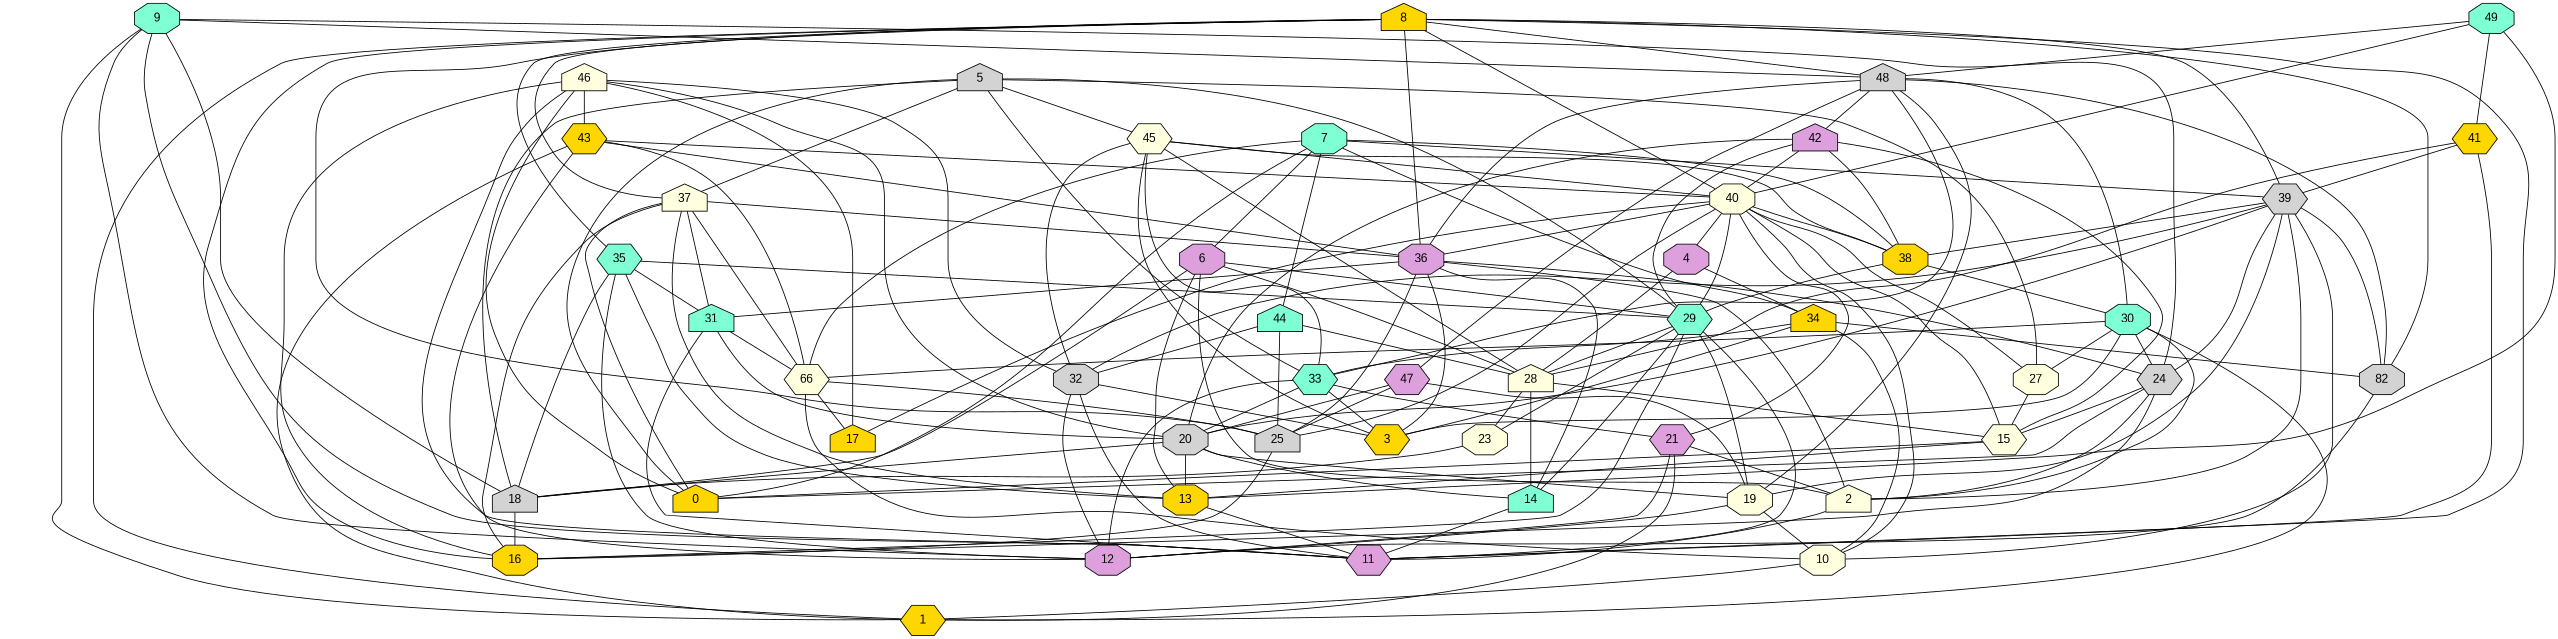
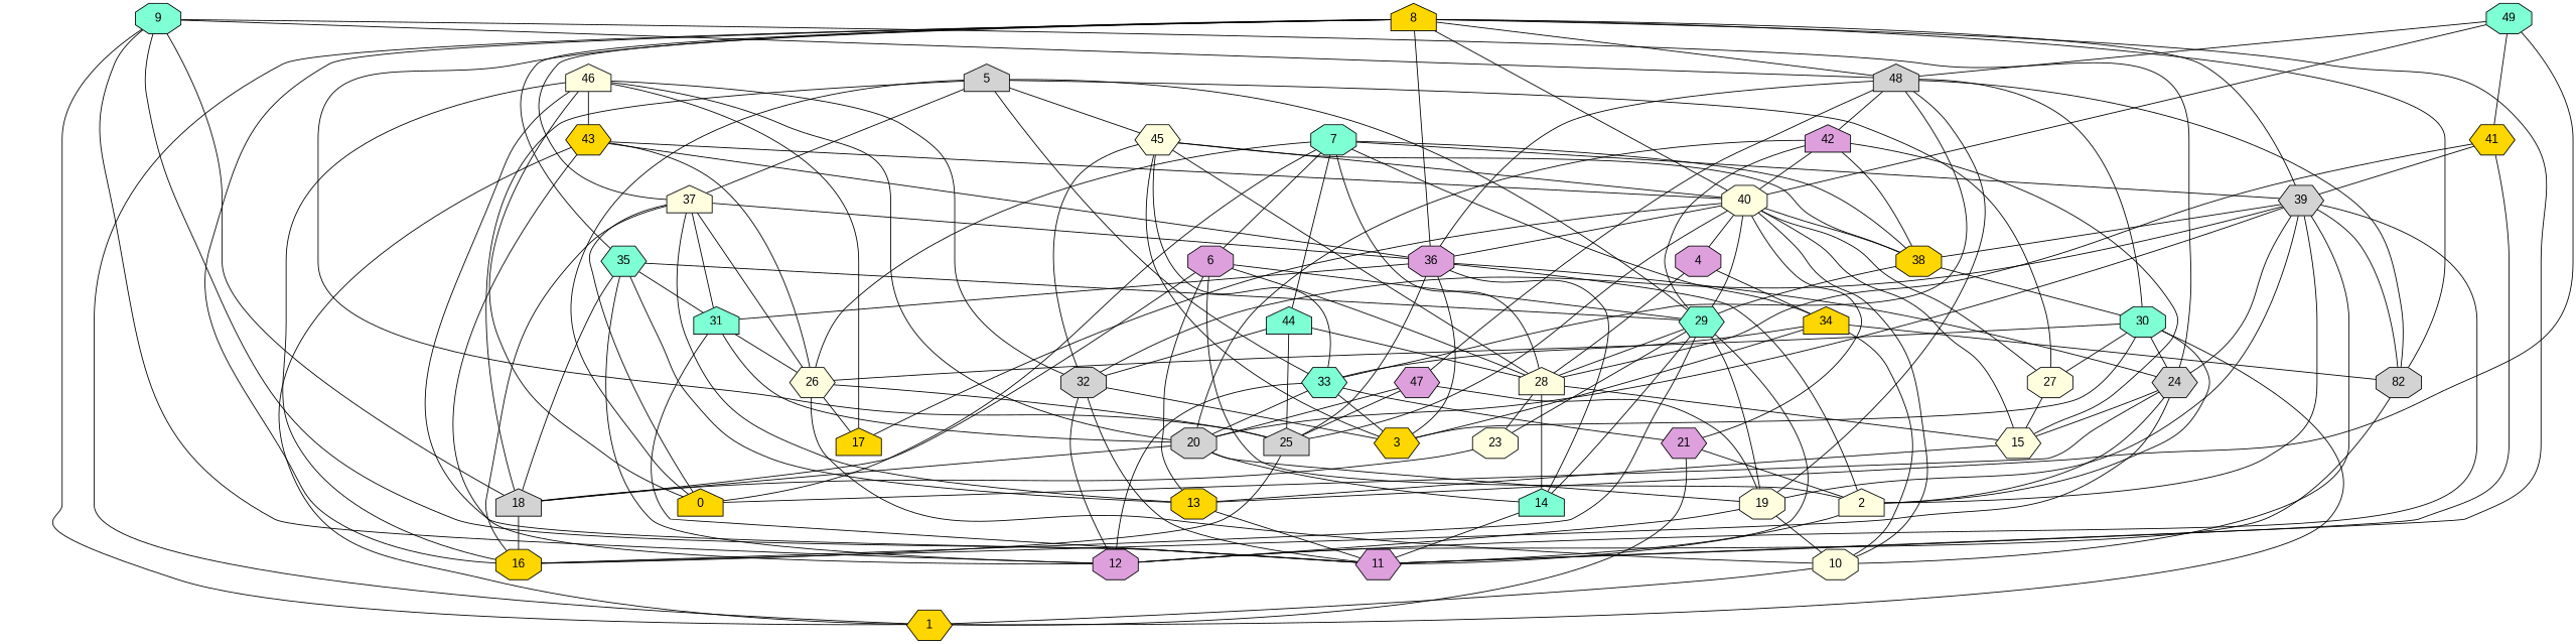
  digraph {
    fontname="Liberation Sans"
    node [fillcolor=lightyellow fontname="Liberation Sans" shape=octagon style=filled]
    edge [color=black dir=none fontname="Liberation Sans"]
    9 [fillcolor=aquamarine]
    1 [fillcolor=gold shape=hexagon]
    12 [fillcolor=plum]
    24 [fillcolor=lightgrey shape=hexagon]
    48 [fillcolor=lightgrey shape=house]
    11 [fillcolor=plum shape=hexagon]
    18 [fillcolor=lightgrey shape=house]
    15 [shape=hexagon]
    0 [fillcolor=gold shape=house]
    16 [fillcolor=gold]
    2 [shape=house]
    33 [fillcolor=aquamarine shape=hexagon]
    n13 [fillcolor=lightgrey label=82]
    36 [fillcolor=plum]
    47 [fillcolor=plum shape=hexagon]
    30 [fillcolor=aquamarine]
    42 [fillcolor=plum shape=house]
    19
    13 [fillcolor=gold]
    27
    35 [fillcolor=aquamarine shape=hexagon]
    31 [fillcolor=aquamarine shape=house]
    29 [fillcolor=aquamarine shape=hexagon]
    20 [fillcolor=lightgrey]
-   26 [shape=hexagon label=66]
+   26 [shape=hexagon]
    23
    14 [fillcolor=aquamarine shape=house]
    28 [shape=house]
    5 [fillcolor=lightgrey shape=house]
    37 [shape=house]
    45 [shape=hexagon]
    40
    38 [fillcolor=gold]
    32 [fillcolor=lightgrey]
    3 [fillcolor=gold shape=hexagon]
    21 [fillcolor=plum shape=hexagon]
    8 [fillcolor=gold shape=house]
    25 [fillcolor=lightgrey shape=house]
    39 [fillcolor=lightgrey shape=hexagon]
    17 [fillcolor=gold shape=house]
    10
    4 [fillcolor=plum]
    49 [fillcolor=aquamarine]
    41 [fillcolor=gold shape=hexagon]
    46 [shape=house]
    43 [fillcolor=gold shape=hexagon]
    34 [fillcolor=gold shape=house]
    7 [fillcolor=aquamarine]
    6 [fillcolor=plum]
    44 [fillcolor=aquamarine shape=house]
    subgraph sub_1 {
      9
      1
      12
      24
      48
      11
      18
      15
      0
      16
      2
      33
      n13
      36
      47
      30
      42
      19
      13
      27
      35
      31
      29
      20
      26
      23
      14
      28
      5
      37
      45
      40
      38
      32
      3
      21
      8
      25
      39
      17
      10
      4
      49
      41
      46
      43
      34
      7
      6
      44
    }
    9 -> 1
    9 -> 12
    9 -> 24
    9 -> 48
    9 -> 11
    9 -> 18
    24 -> 15
    24 -> 0
    24 -> 16
    24 -> 2
    48 -> 33
    48 -> n13
    48 -> 36
    48 -> 47
    48 -> 30
    48 -> 42
    48 -> 19
    18 -> 16
-   15 -> 0
    15 -> 13
    2 -> 11
    33 -> 12
    33 -> 20
    33 -> 3
    33 -> 21
    n13 -> 12
    36 -> 24
    36 -> 2
    36 -> 31
    36 -> 14
    36 -> 3
    36 -> 25
    47 -> 19
    47 -> 20
    47 -> 25
    30 -> 1
    30 -> 24
    30 -> 2
    30 -> 27
    30 -> 26
    30 -> 3
    42 -> 15
    42 -> 29
    42 -> 20
    42 -> 40
    42 -> 38
    19 -> 12
    19 -> 10
    13 -> 11
    27 -> 15
    35 -> 12
    35 -> 18
    35 -> 13
    35 -> 31
    35 -> 29
    31 -> 11
    31 -> 20
    31 -> 26
    29 -> 11
    29 -> 16
    29 -> 19
    29 -> 23
    29 -> 14
    29 -> 28
    20 -> 18
    20 -> 19
-   20 -> 13
    20 -> 14
    26 -> 25
    26 -> 17
    26 -> 10
    23 -> 18
    14 -> 11
    28 -> 15
    28 -> 23
    28 -> 14
    5 -> 18
    5 -> 0
    5 -> 33
    5 -> 27
    5 -> 29
    5 -> 37
    5 -> 45
    37 -> 0
    37 -> 16
    37 -> 36
    37 -> 13
    37 -> 31
    37 -> 26
    45 -> 33
    45 -> 28
    45 -> 40
    45 -> 38
    45 -> 32
    45 -> 3
    40 -> 15
    40 -> 36
    40 -> 27
    40 -> 29
    40 -> 38
    40 -> 21
    40 -> 25
    40 -> 17
    40 -> 10
    40 -> 4
    38 -> 30
    38 -> 29
    32 -> 12
    32 -> 11
    32 -> 3
    21 -> 1
-   21 -> 12
+   39 -> 12
    21 -> 2
    8 -> 1
    8 -> 48
    8 -> 11
    8 -> 16
    8 -> n13
    8 -> 36
    8 -> 35
    8 -> 37
    8 -> 40
    8 -> 25
    8 -> 39
    25 -> 16
    39 -> 24
    39 -> 2
    39 -> n13
    39 -> 19
    39 -> 20
    39 -> 38
    39 -> 32
    39 -> 10
    10 -> 1
    4 -> 28
    4 -> 34
    49 -> 48
    49 -> 13
    49 -> 40
    49 -> 41
    41 -> 11
    41 -> 28
    41 -> 39
    46 -> 11
    46 -> 0
    46 -> 16
    46 -> 20
    46 -> 32
    46 -> 17
    46 -> 43
    43 -> 1
    43 -> 12
    43 -> 36
    43 -> 26
    43 -> 40
    34 -> 33
    34 -> n13
    34 -> 3
    34 -> 10
    7 -> 0
    7 -> 26
+   7 -> 28
    7 -> 38
    7 -> 39
    7 -> 34
    7 -> 6
    7 -> 44
    6 -> 18
    6 -> 2
    6 -> 13
    6 -> 29
    6 -> 28
    44 -> 28
    44 -> 32
    44 -> 25
  }
